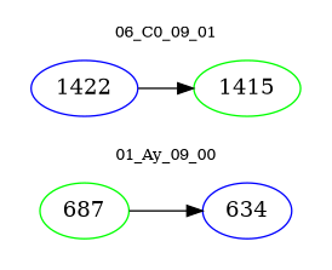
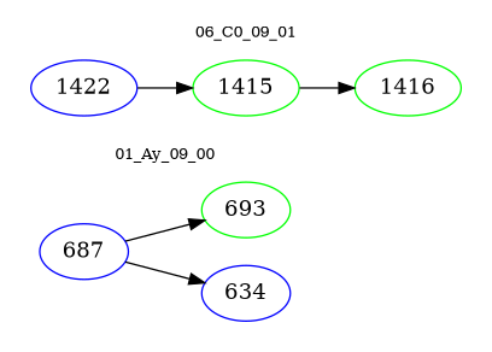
  digraph {
    rankdir=LR
    node [color=blue]
    edge [color=black]
-   n1 [color=green label=687]
+   n1 [label=687]
    n2 [label=634]
+   n3 [color=green label=693]
    n4 [color=green label=1415]
    n5 [label=1422]
+   n6 [color=green label=1416]
    subgraph cluster_1 {
      color=white
      fontsize=10
      label="01_Ay_09_00"
      n1
      n2
+     n3
    }
    subgraph cluster_2 {
      color=white
      fontsize=10
      label="06_C0_09_01"
      n4
      n5
+     n6
    }
    n1 -> n2
+   n1 -> n3
+   n4 -> n6
    n5 -> n4
  }
